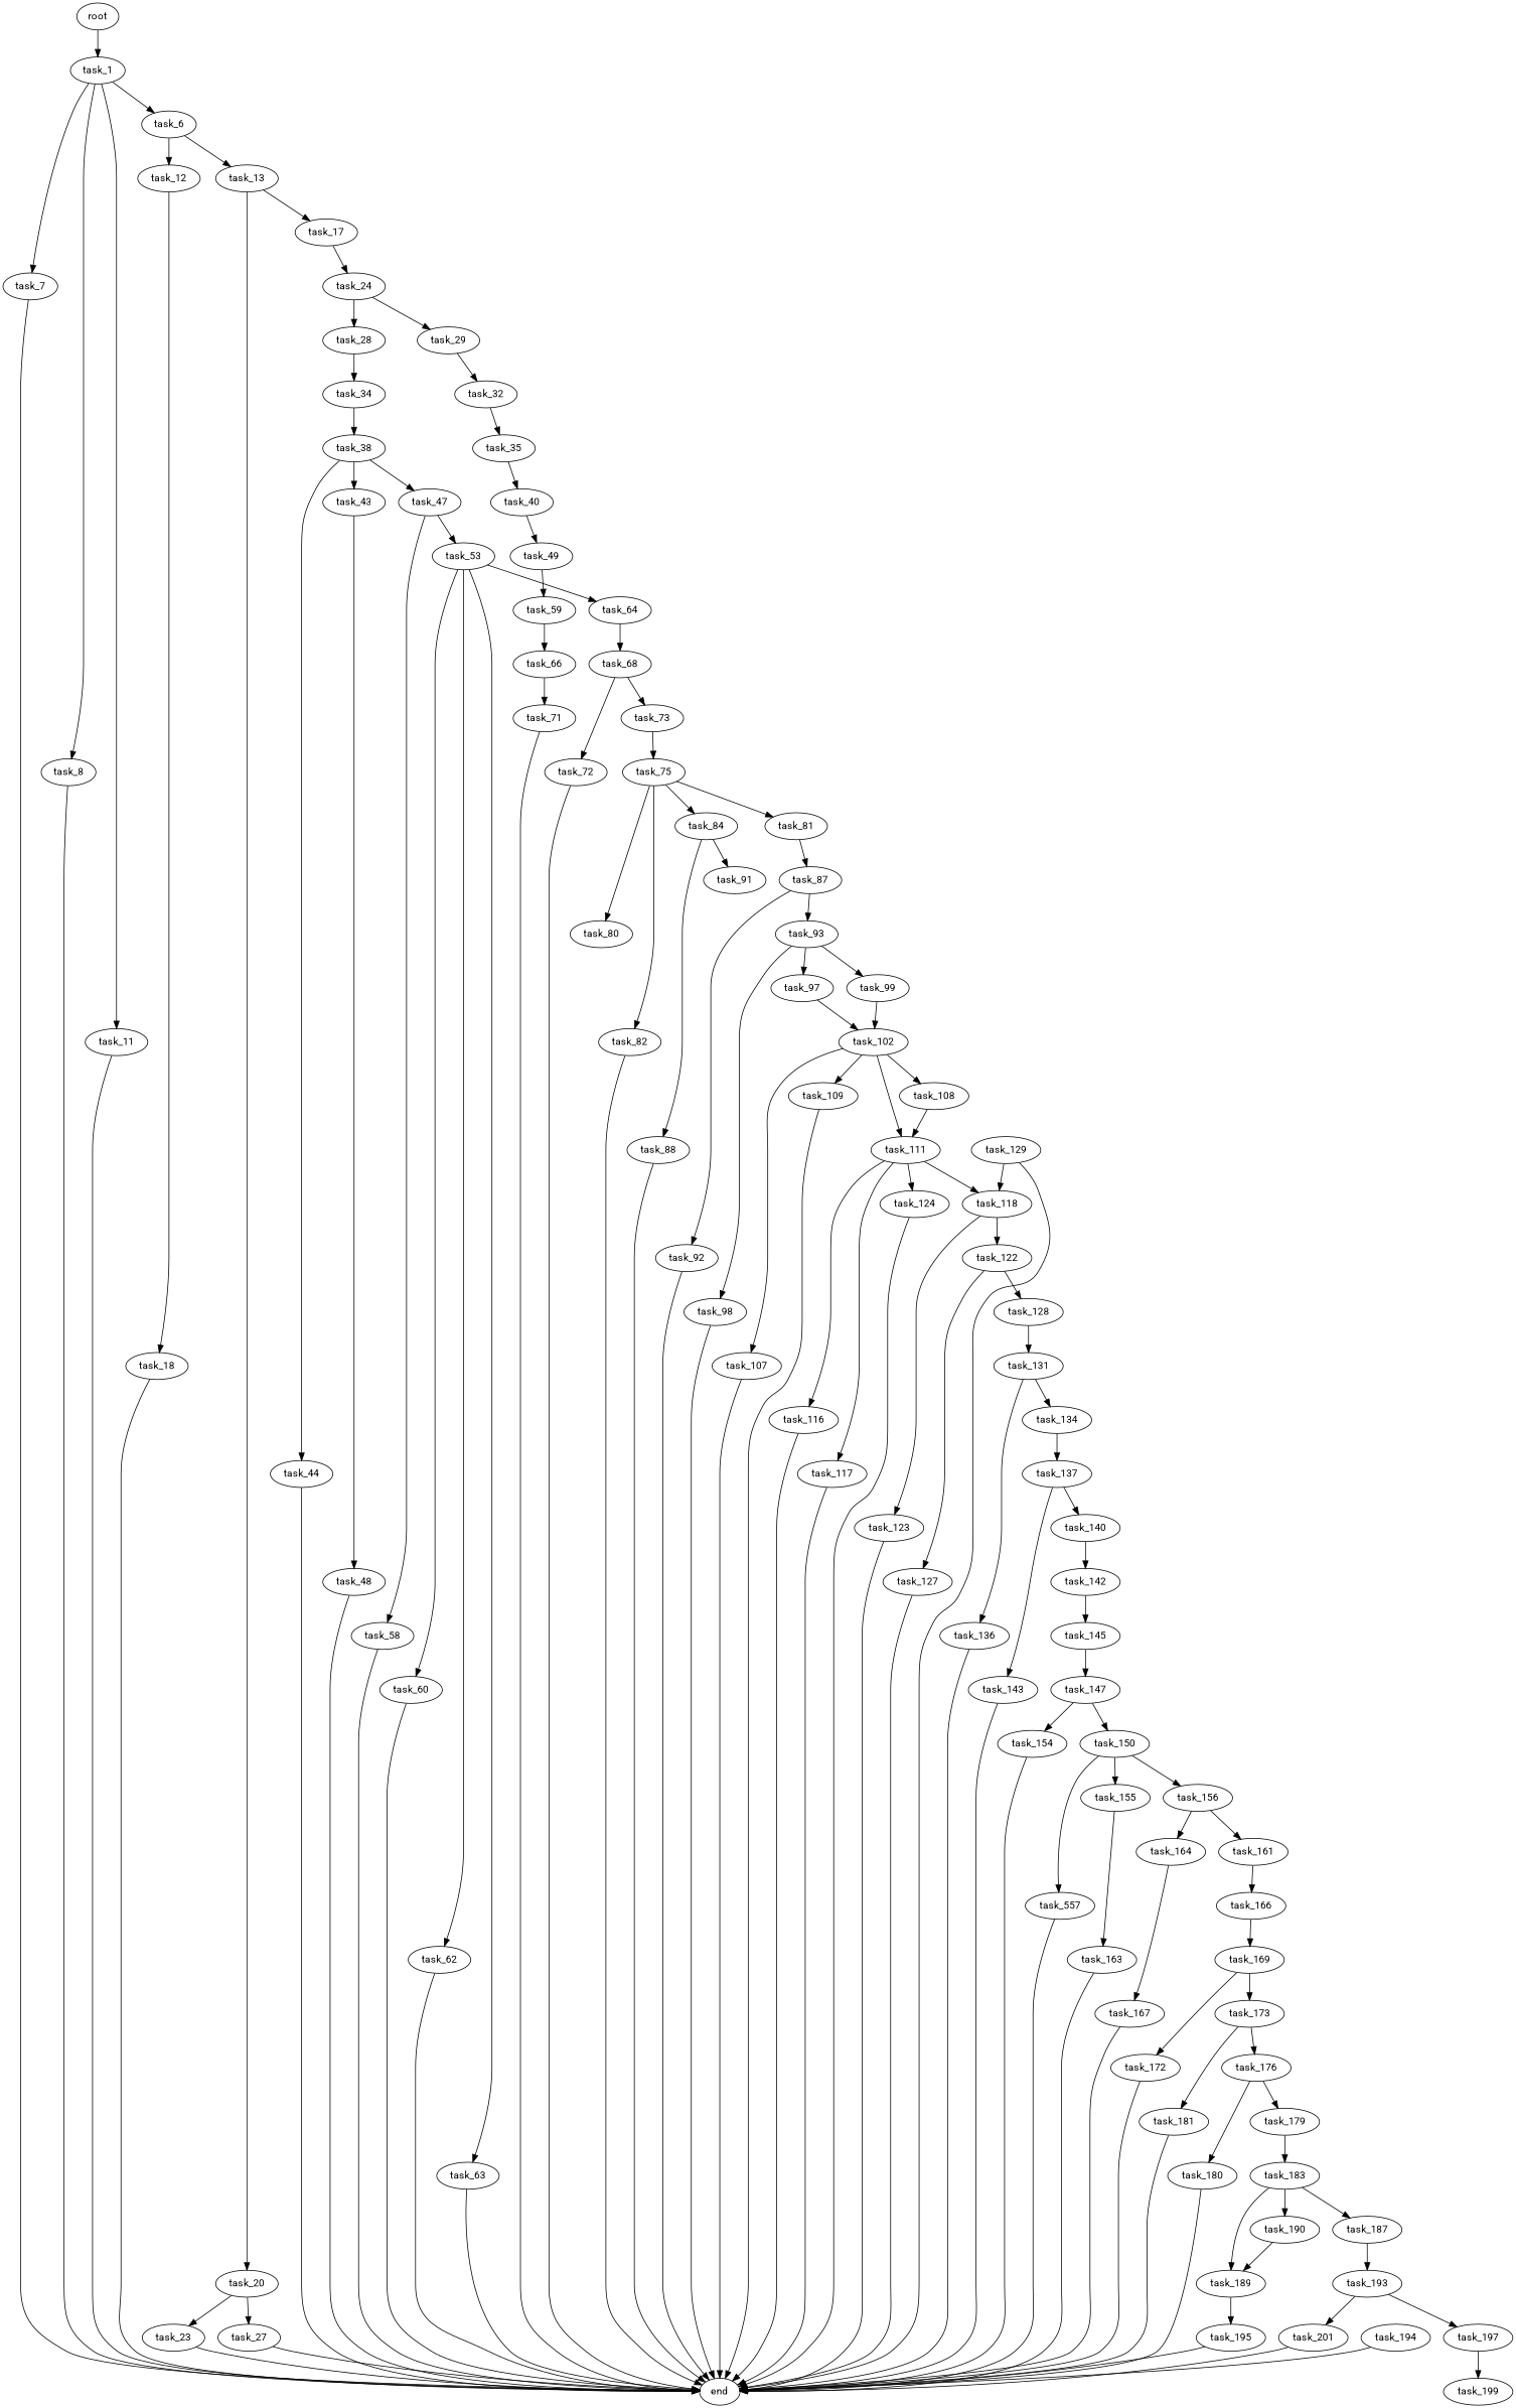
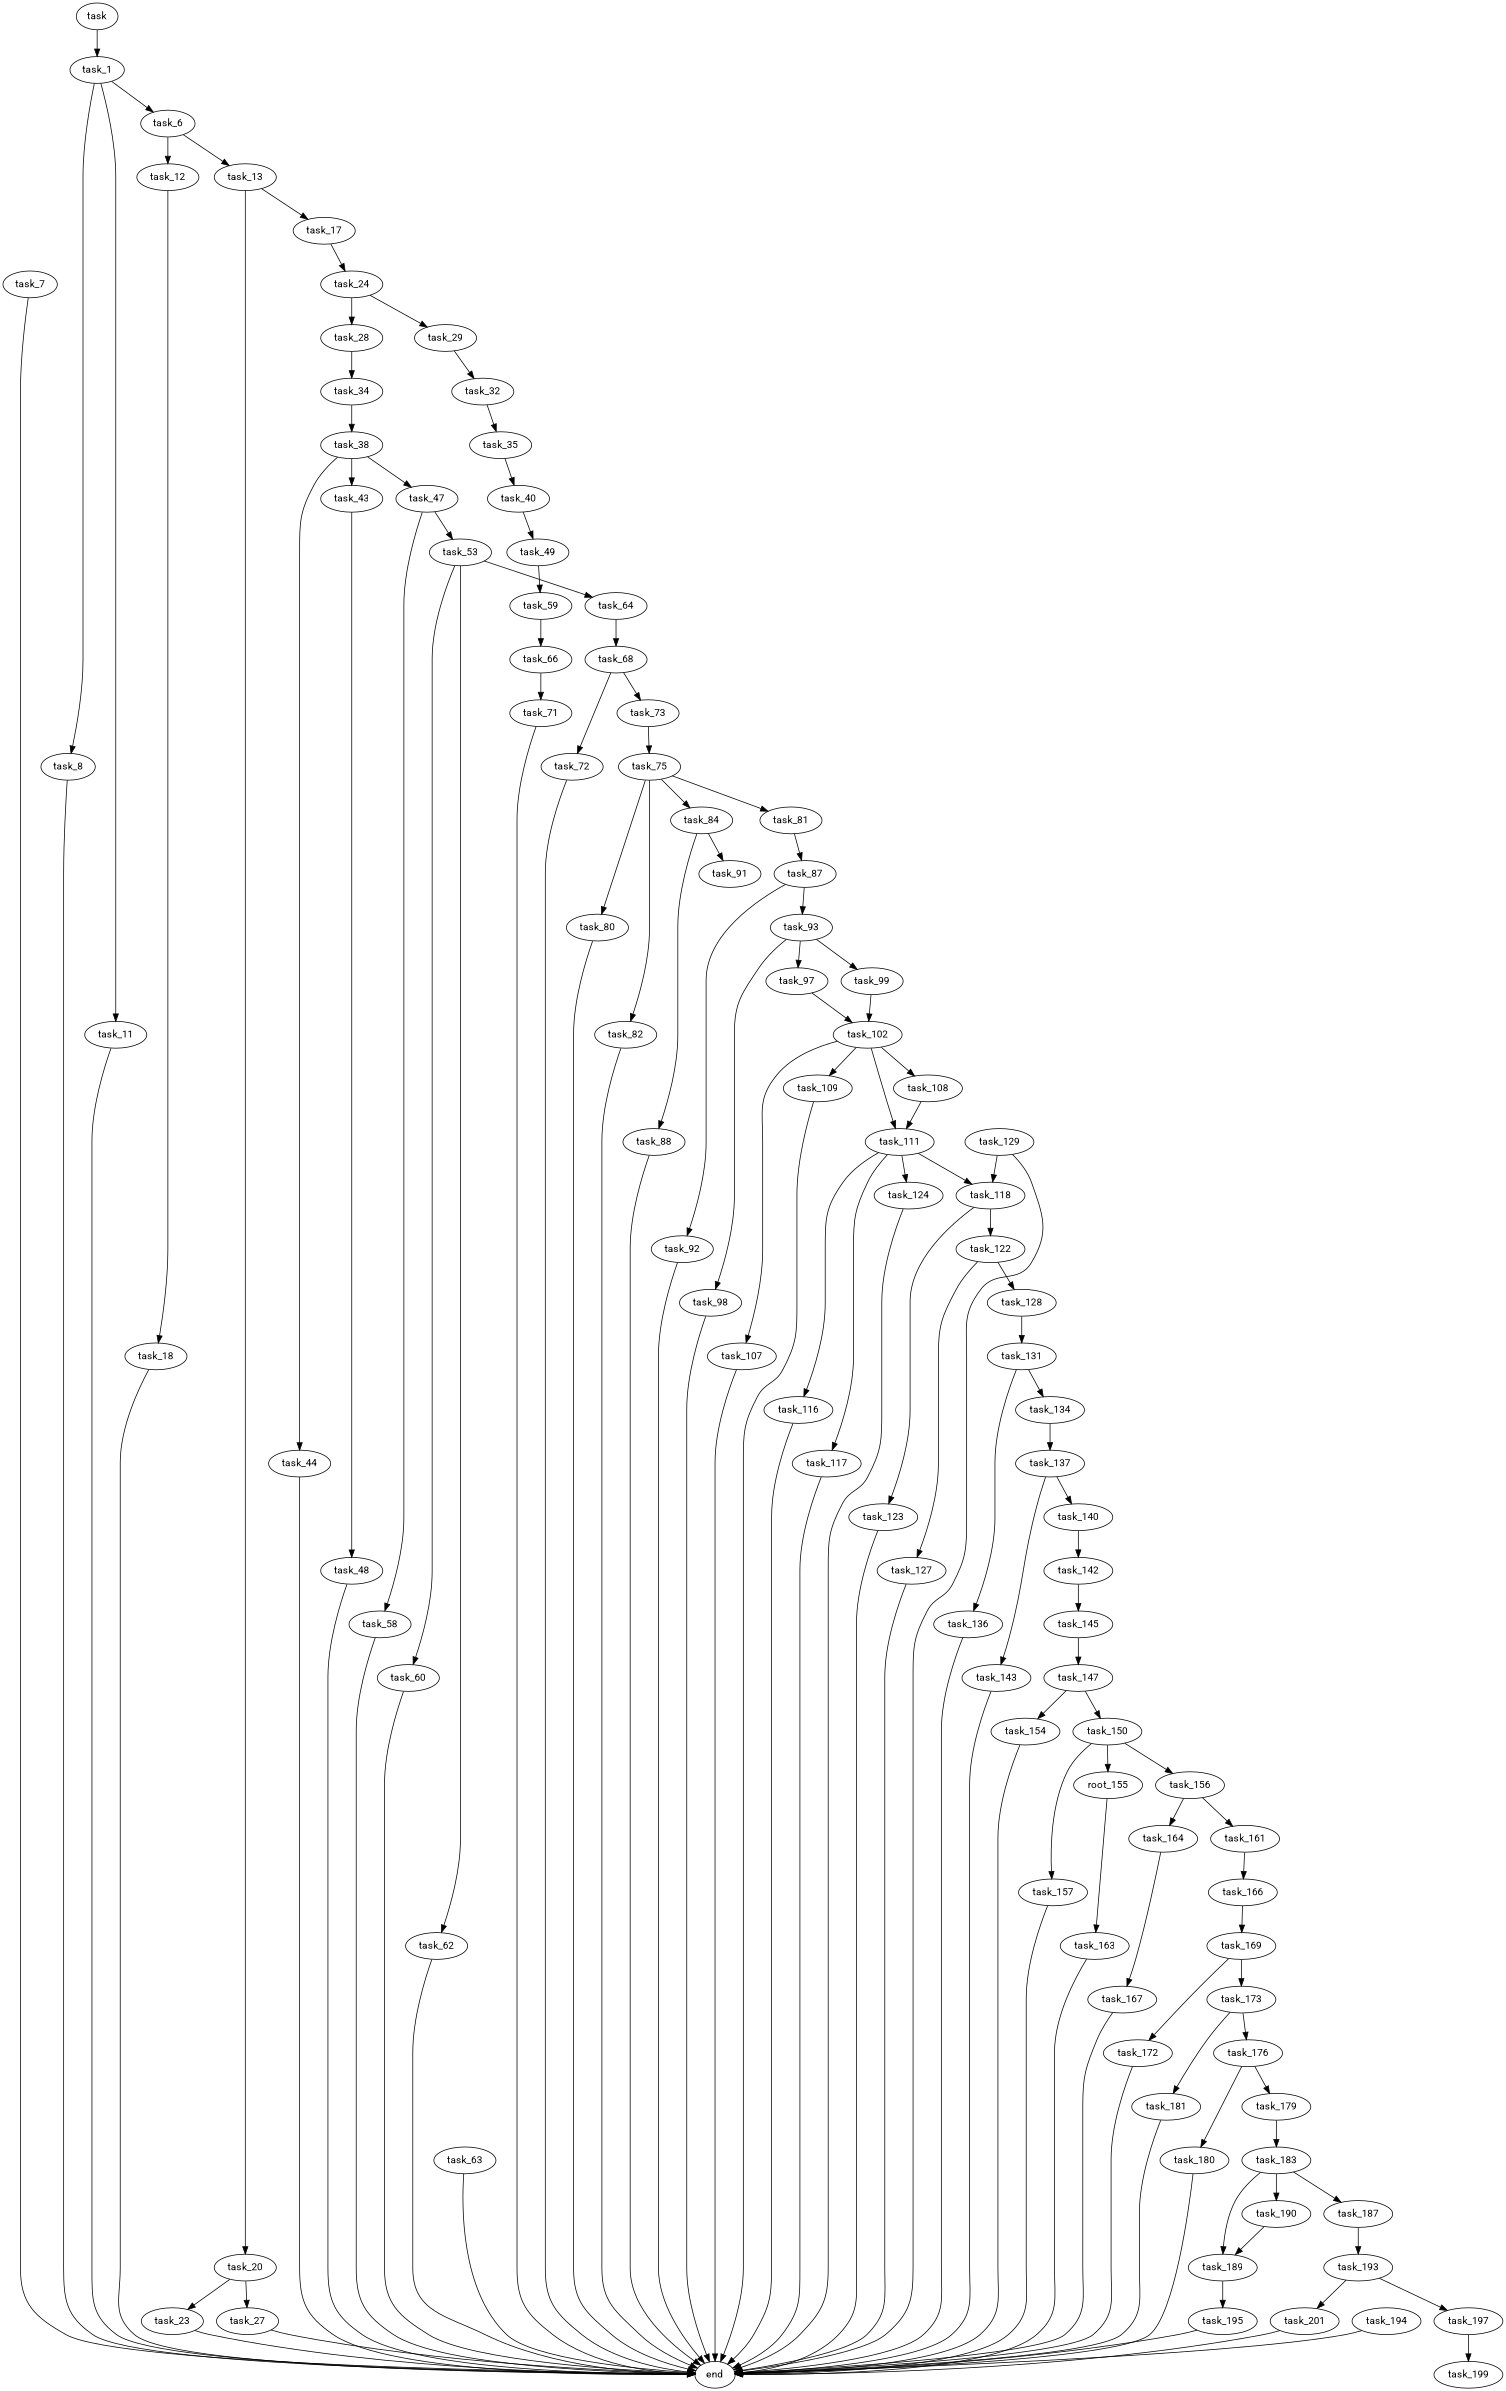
  digraph {
    fontname=Roboto
    node [fontname=Roboto]
    edge [fontname=Roboto]
-   root
+   root [label=task]
    task_1
    task_6
    task_7
    task_8
    task_11
    task_12
    task_13
    end
    task_18
    task_17
    task_20
    task_24
    task_23
    task_27
    task_28
    task_29
    task_34
    task_32
    task_38
    task_35
    task_43
    task_44
    task_47
    n25 [label=task_40]
    task_49
    task_48
    task_53
    task_58
    task_59
    task_60
    task_62
    task_63
    task_64
    task_66
    task_68
    task_71
    task_72
    task_73
    task_75
    task_80
    task_81
    task_82
    task_84
    task_87
    task_88
    task_91
    task_92
    task_93
    task_97
    task_98
    task_99
    task_102
    task_107
    task_108
    task_109
    task_111
    task_116
    task_117
    task_118
    task_124
    task_122
    task_123
    task_127
    task_128
    task_129
    task_131
    task_134
    task_136
    task_137
    task_140
    task_143
    task_142
    task_145
    task_147
    task_150
    task_154
-   task_155
+   task_155 [label=root_155]
    task_156
-   task_157 [label=task_557]
+   task_157
    task_163
    task_161
    task_164
    task_166
    task_167
    task_169
    task_172
    task_173
    task_176
    task_181
    task_179
    task_180
    task_183
    task_187
    task_189
    task_190
    task_193
    task_195
    task_197
    task_201
    task_194
    task_199
    root -> task_1
    task_1 -> task_6
-   task_1 -> task_7
    task_1 -> task_8
    task_1 -> task_11
    task_6 -> task_12
    task_6 -> task_13
    task_7 -> end
    task_8 -> end
    task_11 -> end
    task_12 -> task_18
    task_13 -> task_17
    task_13 -> task_20
    task_18 -> end
    task_17 -> task_24
    task_20 -> task_23
    task_20 -> task_27
    task_24 -> task_28
    task_24 -> task_29
    task_23 -> end
    task_27 -> end
    task_28 -> task_34
    task_29 -> task_32
    task_34 -> task_38
    task_32 -> task_35
    task_38 -> task_43
    task_38 -> task_44
    task_38 -> task_47
    task_35 -> n25
    task_43 -> task_48
    task_44 -> end
    task_47 -> task_53
    task_47 -> task_58
    n25 -> task_49
    task_49 -> task_59
    task_48 -> end
    task_53 -> task_60
    task_53 -> task_62
-   task_53 -> task_63
    task_53 -> task_64
    task_58 -> end
    task_59 -> task_66
    task_60 -> end
    task_62 -> end
    task_63 -> end
    task_64 -> task_68
    task_66 -> task_71
    task_68 -> task_72
    task_68 -> task_73
    task_71 -> end
    task_72 -> end
    task_73 -> task_75
    task_75 -> task_80
    task_75 -> task_81
    task_75 -> task_82
    task_75 -> task_84
+   task_80 -> end
    task_81 -> task_87
    task_82 -> end
    task_84 -> task_88
    task_84 -> task_91
    task_87 -> task_92
    task_87 -> task_93
    task_88 -> end
    task_92 -> end
    task_93 -> task_97
    task_93 -> task_98
    task_93 -> task_99
    task_97 -> task_102
    task_98 -> end
    task_99 -> task_102
    task_102 -> task_107
    task_102 -> task_108
    task_102 -> task_109
    task_102 -> task_111
    task_107 -> end
    task_108 -> task_111
    task_109 -> end
    task_111 -> task_116
    task_111 -> task_117
    task_111 -> task_118
    task_111 -> task_124
    task_116 -> end
    task_117 -> end
    task_118 -> task_122
    task_118 -> task_123
    task_124 -> end
    task_122 -> task_127
    task_122 -> task_128
    task_123 -> end
    task_127 -> end
    task_128 -> task_131
    task_129 -> end
    task_129 -> task_118
    task_131 -> task_134
    task_131 -> task_136
    task_134 -> task_137
    task_136 -> end
    task_137 -> task_140
    task_137 -> task_143
    task_140 -> task_142
    task_143 -> end
    task_142 -> task_145
    task_145 -> task_147
    task_147 -> task_150
    task_147 -> task_154
    task_150 -> task_155
    task_150 -> task_156
    task_150 -> task_157
    task_154 -> end
    task_155 -> task_163
    task_156 -> task_161
    task_156 -> task_164
    task_157 -> end
    task_163 -> end
    task_161 -> task_166
    task_164 -> task_167
    task_166 -> task_169
    task_167 -> end
    task_169 -> task_172
    task_169 -> task_173
    task_172 -> end
    task_173 -> task_176
    task_173 -> task_181
    task_176 -> task_179
    task_176 -> task_180
    task_181 -> end
    task_179 -> task_183
    task_180 -> end
    task_183 -> task_187
    task_183 -> task_189
    task_183 -> task_190
    task_187 -> task_193
    task_189 -> task_195
    task_190 -> task_189
    task_193 -> task_197
    task_193 -> task_201
    task_195 -> end
    task_197 -> task_199
    task_201 -> end
    task_194 -> end
  }
